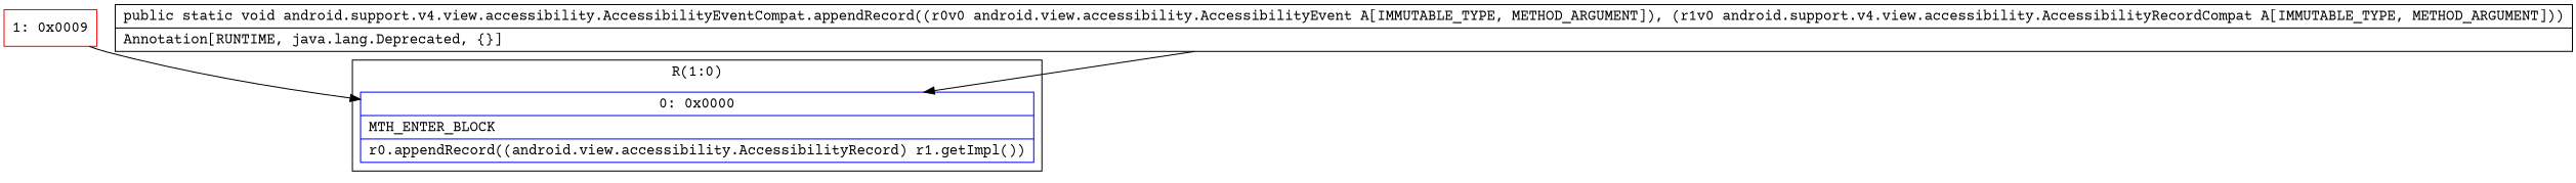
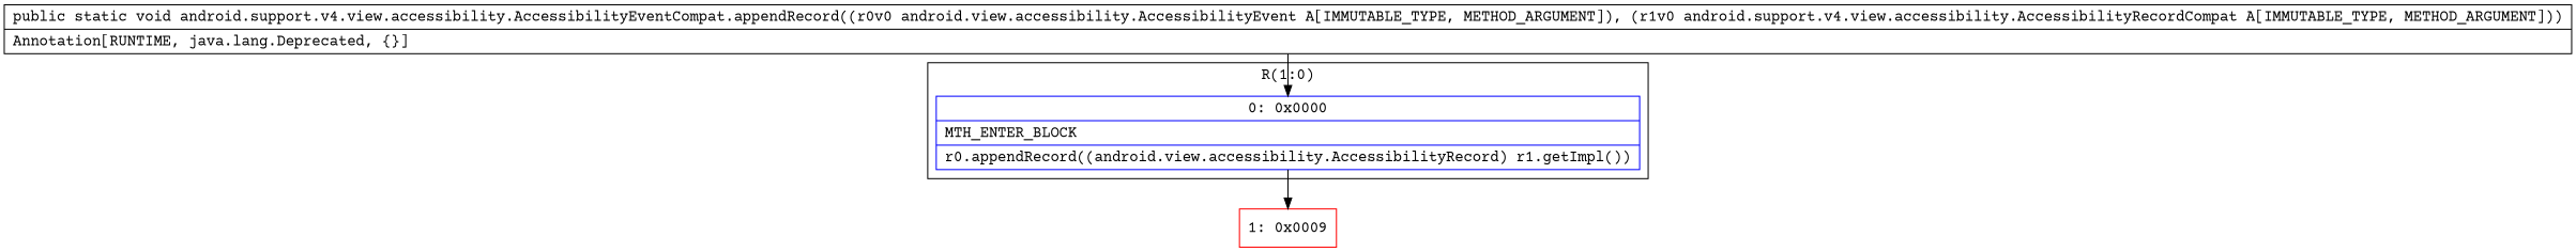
  digraph {
    fontname="Courier Prime"
    node [shape=record fontname="Courier Prime"]
    edge [fontname="Courier Prime"]
    n1 [color=blue label="{0\:\ 0x0000|MTH_ENTER_BLOCK\l|r0.appendRecord((android.view.accessibility.AccessibilityRecord) r1.getImpl())\l}"]
    n2 [color=red label="{1\:\ 0x0009}"]
    n3 [label="{public static void android.support.v4.view.accessibility.AccessibilityEventCompat.appendRecord((r0v0 android.view.accessibility.AccessibilityEvent A[IMMUTABLE_TYPE, METHOD_ARGUMENT]), (r1v0 android.support.v4.view.accessibility.AccessibilityRecordCompat A[IMMUTABLE_TYPE, METHOD_ARGUMENT]))  | Annotation[RUNTIME, java.lang.Deprecated, \{\}]\l}"]
    subgraph cluster_1 {
      label="R(1:0)"
      n1
    }
-   n2 -> n1
+   n1 -> n2
    n3 -> n1
  }
